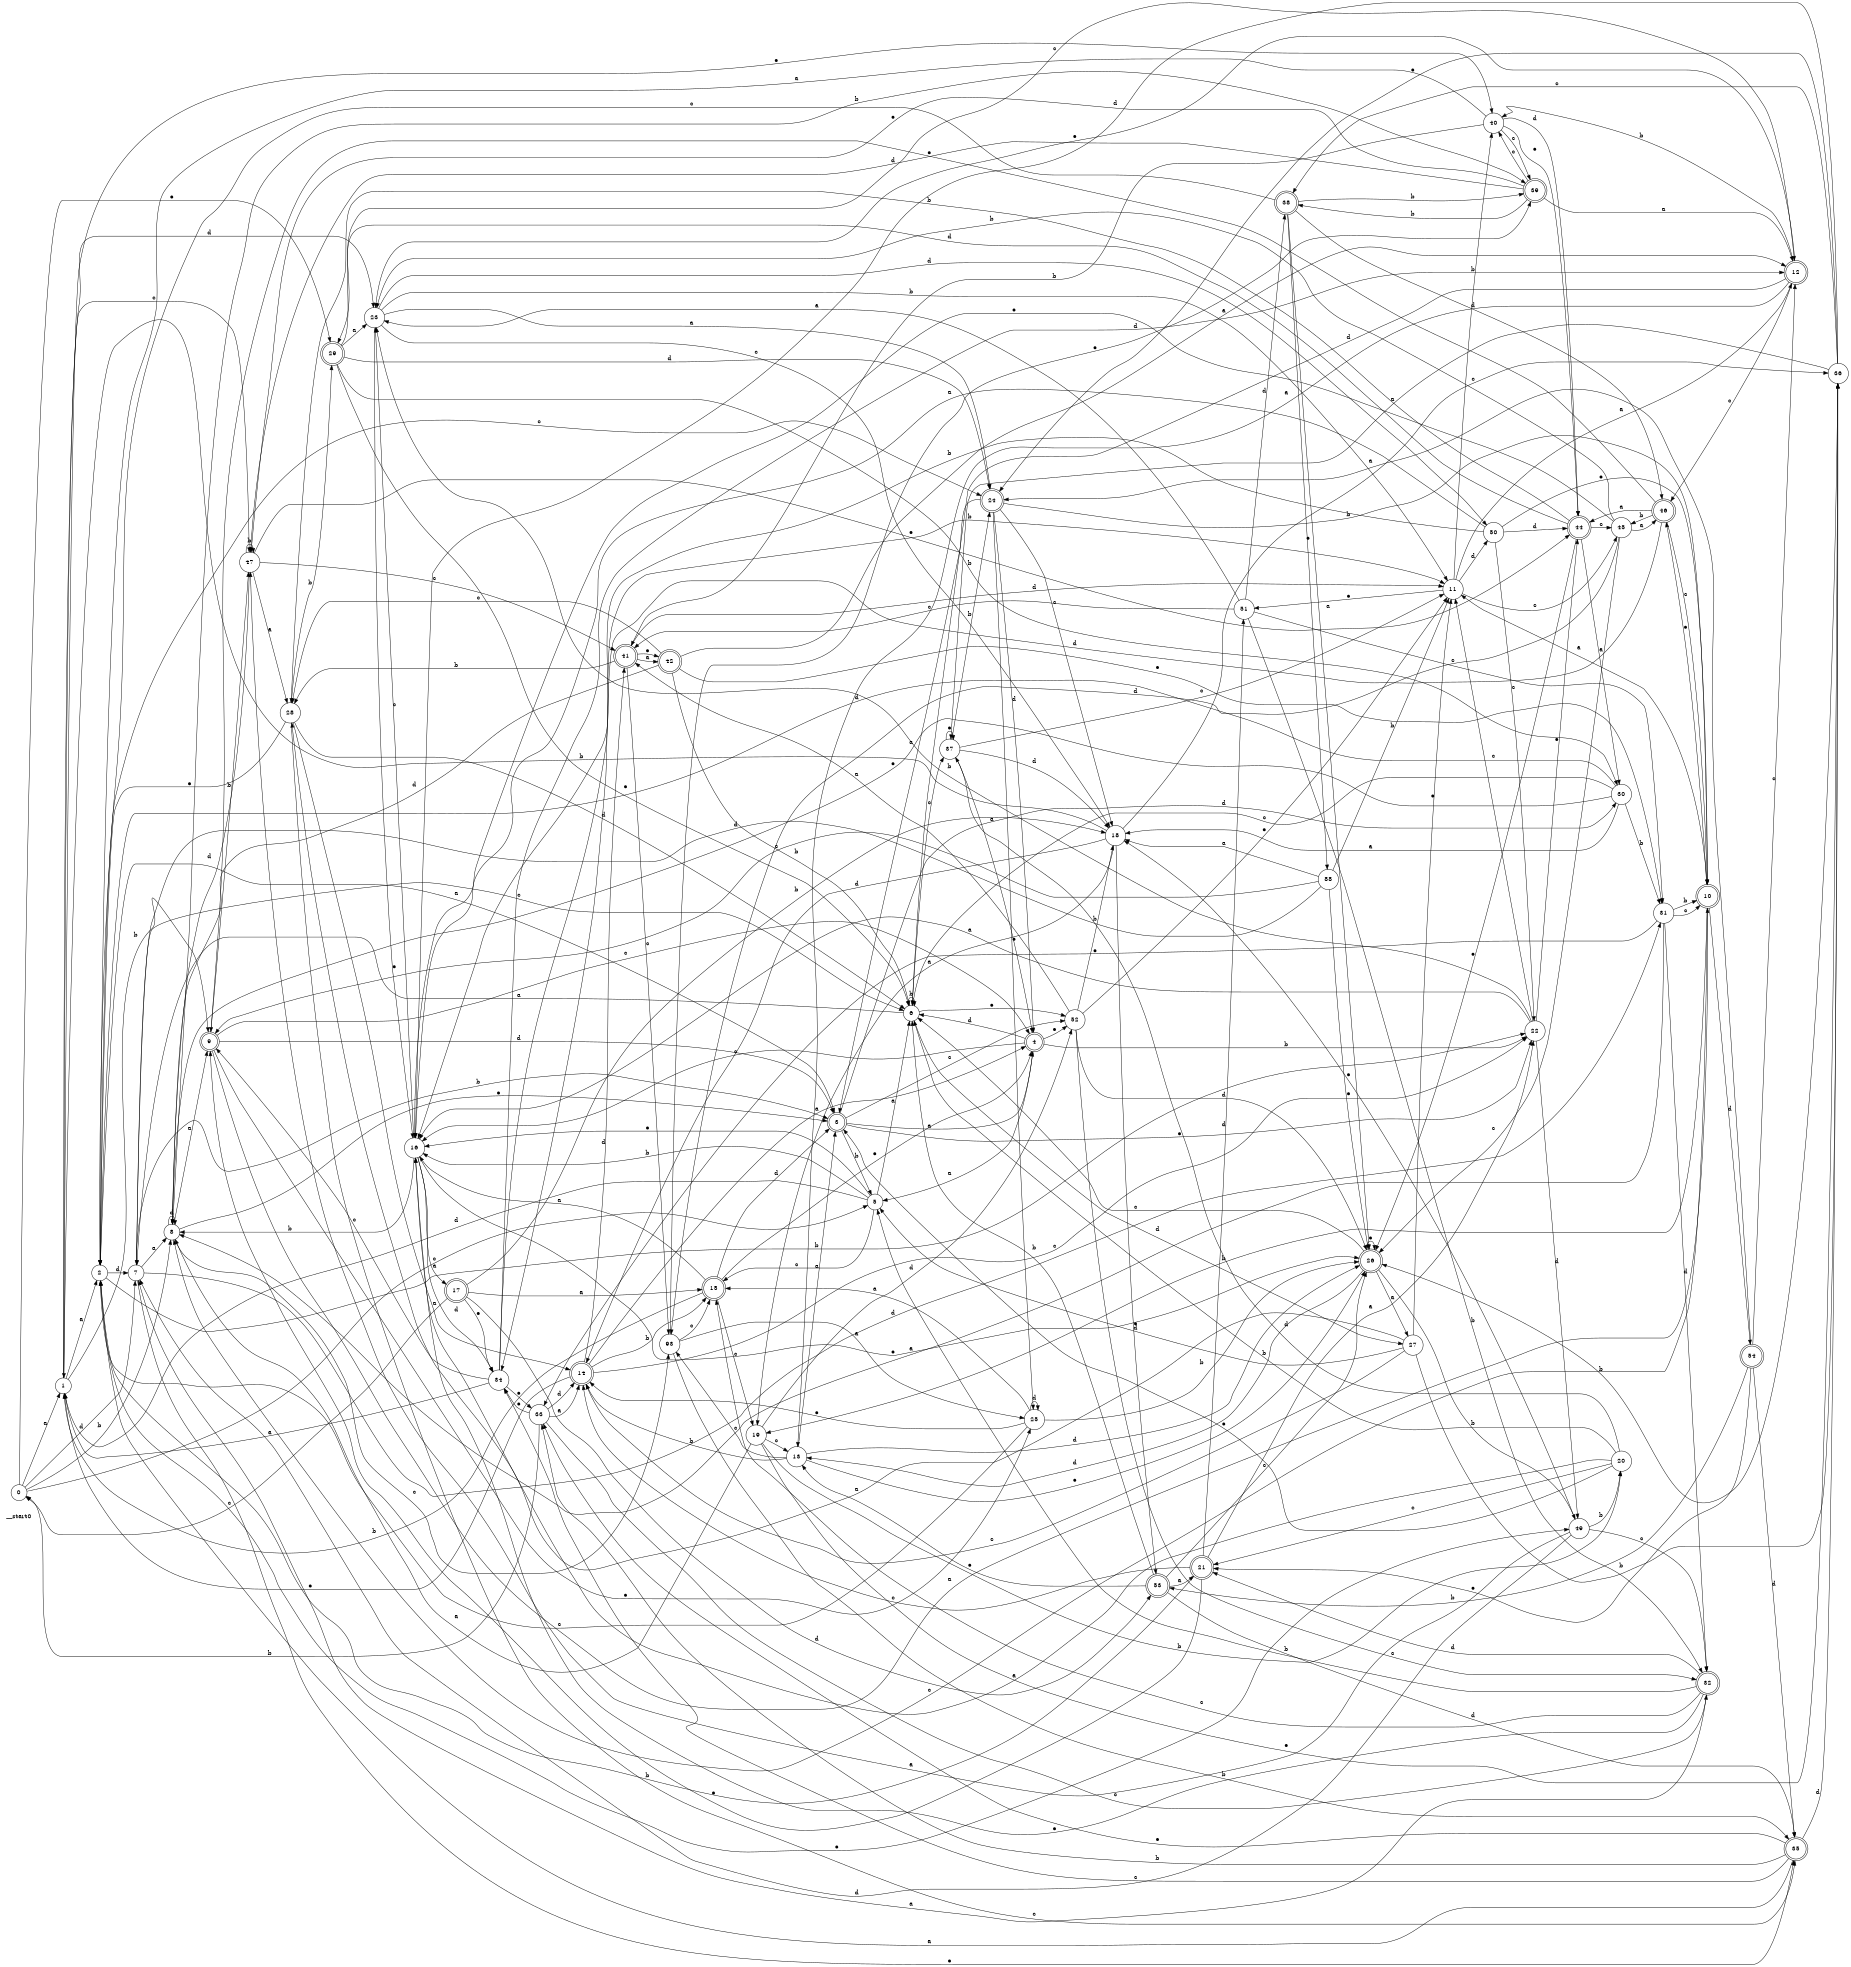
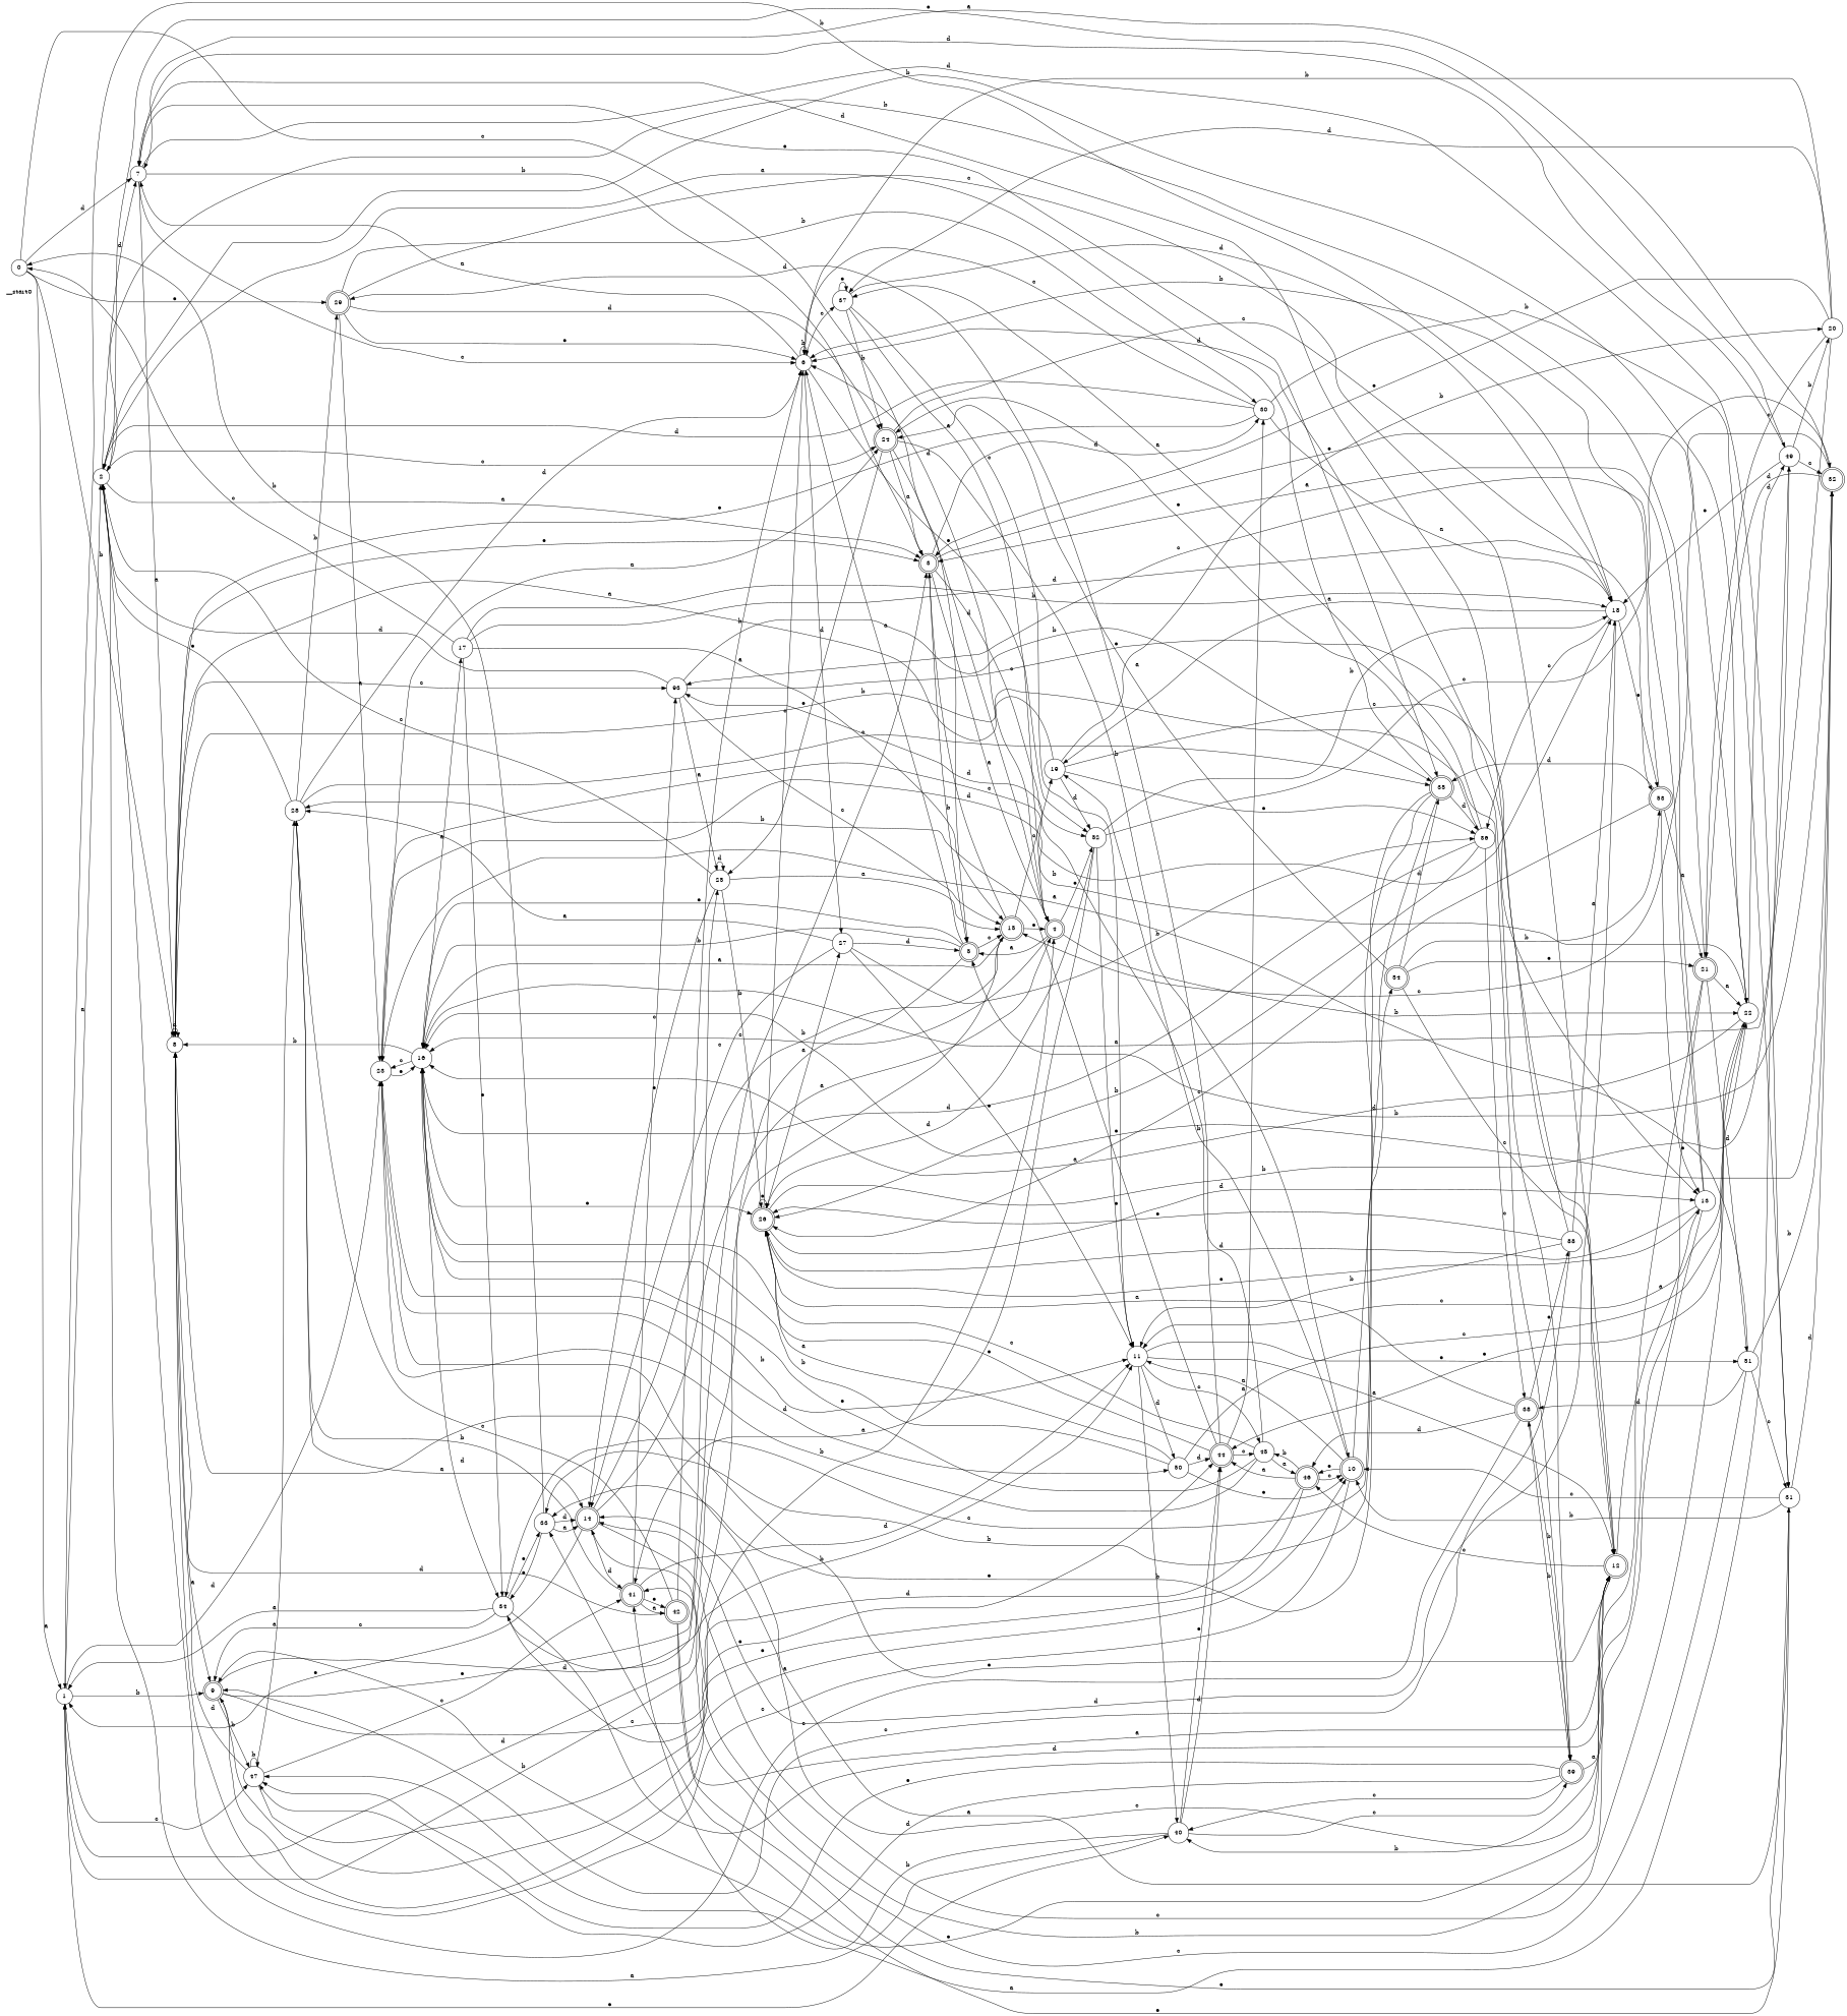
  digraph {
    rankdir=LR
    node [shape=circle color=black fillcolor=white style=filled]
    __start0 [shape=none color="" fillcolor="" style=""]
    n2 [label=0]
    n3 [label=1]
-   n4 [label=5]
+   n4 [label=5 shape=doublecircle]
    n5 [label=7]
    n6 [label=8]
    n7 [label=29 shape=doublecircle style="rounded,filled"]
    n8 [label=2]
    n9 [label=9 shape=doublecircle style="rounded,filled"]
    n10 [label=23]
    n11 [label=40]
    n12 [label=47]
    n13 [label=6]
    n14 [label=16]
    n15 [label=15 shape=doublecircle style="rounded,filled"]
    n16 [label=3 shape=doublecircle style="rounded,filled"]
    n17 [label=31]
    n18 [label=35 shape=doublecircle style="rounded,filled"]
    n19 [label=39 shape=doublecircle style="rounded,filled"]
    n20 [label=93]
    n21 [label=24 shape=doublecircle style="rounded,filled"]
    n22 [label=30]
    n23 [label=12 shape=doublecircle style="rounded,filled"]
    n24 [label=22]
    n25 [label=49]
    n26 [label=4 shape=doublecircle style="rounded,filled"]
    n27 [label=10 shape=doublecircle style="rounded,filled"]
    n28 [label=25]
    n29 [label=11]
    n30 [label=50]
    n31 [label=18]
    n32 [label=41 shape=doublecircle style="rounded,filled"]
    n33 [label=44 shape=doublecircle style="rounded,filled"]
    n34 [label=28]
    n35 [label=52]
    n36 [label=20]
    n37 [label=32 shape=doublecircle style="rounded,filled"]
    n38 [label=26 shape=doublecircle style="rounded,filled"]
    n39 [label=27]
    n40 [label=37]
-   n41 [label=17 shape=doublecircle]
+   n41 [label=17]
    n42 [label=34]
    n43 [label=19]
    n44 [label=14 shape=doublecircle style="rounded,filled"]
    n45 [label=36]
    n46 [label=33]
    n47 [label=38 shape=doublecircle style="rounded,filled"]
    n48 [label=46 shape=doublecircle style="rounded,filled"]
    n49 [label=54 shape=doublecircle style="rounded,filled"]
    n50 [label=45]
    n51 [label=51]
    n52 [label=13]
    n53 [label=53 shape=doublecircle style="rounded,filled"]
    n54 [label=21 shape=doublecircle style="rounded,filled"]
    n55 [label=42 shape=doublecircle style="rounded,filled"]
    n56 [label=88]
    n2 -> n3 [label=a]
    n2 -> n4 [label=c]
    n2 -> n5 [label=d]
    n2 -> n6 [label=b]
    n2 -> n7 [label=e]
    n3 -> n8 [label=a]
    n3 -> n9 [label=b]
    n3 -> n10 [label=d]
    n3 -> n11 [label=e]
    n3 -> n12 [label=c]
    n4 -> n3 [label=d]
    n4 -> n13 [label=a]
    n4 -> n14 [label=b]
    n4 -> n14 [label=e]
    n4 -> n15 [label=c]
    n5 -> n6 [label=a]
    n5 -> n13 [label=c]
    n5 -> n16 [label=b]
    n5 -> n17 [label=d]
    n5 -> n18 [label=e]
    n6 -> n6 [label=d]
    n6 -> n9 [label=a]
    n6 -> n16 [label=e]
    n6 -> n19 [label=b]
    n6 -> n20 [label=c]
    n7 -> n10 [label=a]
    n7 -> n13 [label=e]
    n7 -> n21 [label=d]
    n7 -> n22 [label=b]
    n7 -> n23 [label=c]
    n8 -> n5 [label=d]
    n8 -> n16 [label=a]
    n8 -> n21 [label=c]
    n8 -> n24 [label=b]
    n8 -> n25 [label=e]
    n9 -> n12 [label=b]
    n9 -> n16 [label=d]
    n9 -> n26 [label=c]
    n9 -> n27 [label=a]
    n9 -> n28 [label=e]
    n10 -> n14 [label=e]
    n10 -> n21 [label=a]
    n10 -> n29 [label=b]
    n10 -> n30 [label=d]
    n10 -> n31 [label=c]
    n11 -> n8 [label=a]
    n11 -> n19 [label=c]
    n11 -> n32 [label=b]
    n11 -> n33 [label=d]
    n11 -> n33 [label=e]
    n12 -> n6 [label=d]
    n12 -> n12 [label=b]
    n12 -> n32 [label=c]
    n12 -> n33 [label=e]
    n12 -> n34 [label=a]
    n13 -> n5 [label=a]
    n13 -> n13 [label=b]
    n13 -> n35 [label=e]
    n13 -> n39 [label=d]
    n13 -> n40 [label=c]
    n14 -> n6 [label=b]
    n14 -> n10 [label=c]
    n14 -> n38 [label=e]
    n14 -> n41 [label=a]
    n14 -> n42 [label=d]
    n15 -> n3 [label=b]
    n15 -> n14 [label=a]
    n15 -> n16 [label=d]
    n15 -> n26 [label=e]
    n15 -> n43 [label=c]
    n16 -> n4 [label=b]
    n16 -> n22 [label=d]
    n16 -> n24 [label=e]
    n16 -> n26 [label=a]
    n16 -> n35 [label=c]
    n17 -> n6 [label=a]
    n17 -> n27 [label=b]
    n17 -> n27 [label=c]
    n17 -> n37 [label=d]
    n17 -> n46 [label=e]
    n18 -> n8 [label=a]
    n18 -> n42 [label=c]
    n18 -> n45 [label=d]
    n18 -> n46 [label=b]
    n18 -> n46 [label=e]
    n19 -> n11 [label=c]
    n19 -> n12 [label=d]
    n19 -> n12 [label=e]
    n19 -> n23 [label=a]
    n19 -> n47 [label=b]
+   n20 -> n8 [label=d]
    n20 -> n15 [label=c]
    n20 -> n18 [label=b]
    n20 -> n19 [label=e]
    n20 -> n28 [label=a]
    n21 -> n16 [label=a]
    n21 -> n26 [label=d]
    n21 -> n27 [label=b]
    n21 -> n28 [label=e]
    n21 -> n31 [label=c]
    n22 -> n6 [label=e]
    n22 -> n8 [label=d]
    n22 -> n13 [label=c]
    n22 -> n17 [label=b]
    n22 -> n31 [label=a]
    n23 -> n10 [label=e]
    n23 -> n11 [label=b]
    n23 -> n13 [label=d]
    n23 -> n48 [label=c]
    n23 -> n52 [label=a]
    n24 -> n10 [label=b]
    n24 -> n14 [label=a]
    n24 -> n25 [label=d]
    n24 -> n29 [label=c]
    n24 -> n33 [label=e]
    n25 -> n5 [label=d]
    n25 -> n12 [label=a]
    n25 -> n31 [label=e]
    n25 -> n36 [label=b]
    n25 -> n37 [label=c]
    n26 -> n4 [label=a]
    n26 -> n13 [label=d]
    n26 -> n14 [label=c]
    n26 -> n24 [label=b]
    n26 -> n35 [label=e]
    n27 -> n6 [label=c]
    n27 -> n29 [label=a]
    n27 -> n43 [label=b]
    n27 -> n48 [label=e]
    n27 -> n49 [label=d]
    n28 -> n8 [label=c]
    n28 -> n15 [label=a]
    n28 -> n28 [label=d]
    n28 -> n38 [label=b]
    n28 -> n44 [label=e]
    n29 -> n11 [label=b]
    n29 -> n23 [label=a]
    n29 -> n30 [label=d]
    n29 -> n50 [label=c]
    n29 -> n51 [label=e]
    n30 -> n14 [label=a]
    n30 -> n14 [label=b]
    n30 -> n24 [label=c]
    n30 -> n27 [label=e]
    n30 -> n33 [label=d]
    n31 -> n3 [label=b]
    n31 -> n43 [label=a]
    n31 -> n44 [label=d]
    n31 -> n45 [label=c]
    n31 -> n53 [label=e]
    n32 -> n20 [label=c]
    n32 -> n29 [label=d]
    n32 -> n34 [label=b]
    n32 -> n55 [label=a]
    n32 -> n55 [label=e]
    n33 -> n7 [label=d]
    n33 -> n22 [label=a]
    n33 -> n34 [label=b]
    n33 -> n38 [label=e]
    n33 -> n50 [label=c]
    n34 -> n7 [label=b]
    n34 -> n8 [label=e]
    n34 -> n13 [label=d]
    n34 -> n18 [label=c]
    n34 -> n44 [label=a]
    n35 -> n29 [label=e]
    n35 -> n31 [label=b]
    n35 -> n32 [label=a]
    n35 -> n37 [label=c]
    n35 -> n38 [label=d]
    n36 -> n13 [label=b]
    n36 -> n14 [label=a]
    n36 -> n16 [label=e]
    n36 -> n40 [label=d]
    n36 -> n54 [label=c]
    n37 -> n4 [label=b]
    n37 -> n5 [label=a]
    n37 -> n14 [label=e]
    n37 -> n15 [label=c]
    n37 -> n54 [label=d]
    n38 -> n13 [label=c]
    n38 -> n25 [label=b]
    n38 -> n38 [label=e]
    n38 -> n39 [label=a]
    n38 -> n52 [label=d]
    n39 -> n4 [label=d]
    n39 -> n29 [label=e]
    n39 -> n34 [label=a]
    n39 -> n44 [label=c]
    n39 -> n45 [label=b]
    n40 -> n21 [label=b]
    n40 -> n26 [label=a]
    n40 -> n29 [label=c]
    n40 -> n31 [label=d]
    n40 -> n40 [label=e]
    n41 -> n2 [label=c]
    n41 -> n15 [label=a]
    n41 -> n31 [label=b]
    n41 -> n42 [label=e]
    n41 -> n53 [label=d]
    n42 -> n3 [label=a]
    n42 -> n9 [label=c]
    n42 -> n23 [label=d]
    n42 -> n29 [label=b]
    n42 -> n46 [label=e]
    n43 -> n6 [label=a]
    n43 -> n35 [label=d]
    n43 -> n36 [label=b]
    n43 -> n45 [label=e]
    n43 -> n52 [label=c]
    n44 -> n3 [label=e]
    n44 -> n15 [label=b]
    n44 -> n24 [label=c]
    n44 -> n26 [label=a]
    n44 -> n32 [label=d]
    n45 -> n14 [label=d]
    n45 -> n21 [label=e]
    n45 -> n38 [label=b]
    n45 -> n40 [label=a]
    n45 -> n47 [label=c]
    n46 -> n2 [label=b]
-   n46 -> n37 [label=c]
    n46 -> n42 [label=e]
    n46 -> n44 [label=a]
    n46 -> n44 [label=d]
    n47 -> n8 [label=c]
    n47 -> n19 [label=b]
    n47 -> n38 [label=a]
    n47 -> n48 [label=d]
    n47 -> n56 [label=e]
    n48 -> n9 [label=e]
    n48 -> n27 [label=c]
    n48 -> n33 [label=a]
    n48 -> n42 [label=d]
    n48 -> n50 [label=b]
    n49 -> n18 [label=d]
    n49 -> n21 [label=a]
    n49 -> n23 [label=c]
    n49 -> n53 [label=b]
    n49 -> n54 [label=e]
    n50 -> n10 [label=b]
    n50 -> n14 [label=e]
    n50 -> n20 [label=d]
    n50 -> n38 [label=c]
    n50 -> n48 [label=a]
    n51 -> n10 [label=a]
    n51 -> n17 [label=c]
    n51 -> n32 [label=c]
    n51 -> n37 [label=b]
    n51 -> n47 [label=d]
    n52 -> n16 [label=a]
    n52 -> n20 [label=c]
    n52 -> n38 [label=d]
    n52 -> n38 [label=e]
    n52 -> n44 [label=b]
    n53 -> n13 [label=b]
    n53 -> n18 [label=d]
    n53 -> n38 [label=c]
    n53 -> n52 [label=e]
    n53 -> n54 [label=a]
    n54 -> n8 [label=b]
    n54 -> n9 [label=e]
    n54 -> n24 [label=a]
    n54 -> n44 [label=c]
    n54 -> n51 [label=d]
    n55 -> n6 [label=d]
    n55 -> n13 [label=b]
    n55 -> n17 [label=e]
    n55 -> n23 [label=a]
    n55 -> n34 [label=c]
    n56 -> n5 [label=d]
    n56 -> n9 [label=c]
    n56 -> n29 [label=b]
    n56 -> n31 [label=a]
    n56 -> n38 [label=e]
  }
